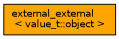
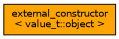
  digraph {
    rankdir=LR
-   n1 [color=black fillcolor=orange fontname=Helvetica fontsize=10 height=0.2 label="external_external\l\< value_t::object \>" shape=record style=filled width=0.4]
+   n1 [color=black fillcolor=orange fontname=Helvetica fontsize=10 height=0.2 label="external_constructor\l\< value_t::object \>" shape=record style=filled width=0.4]
  }
